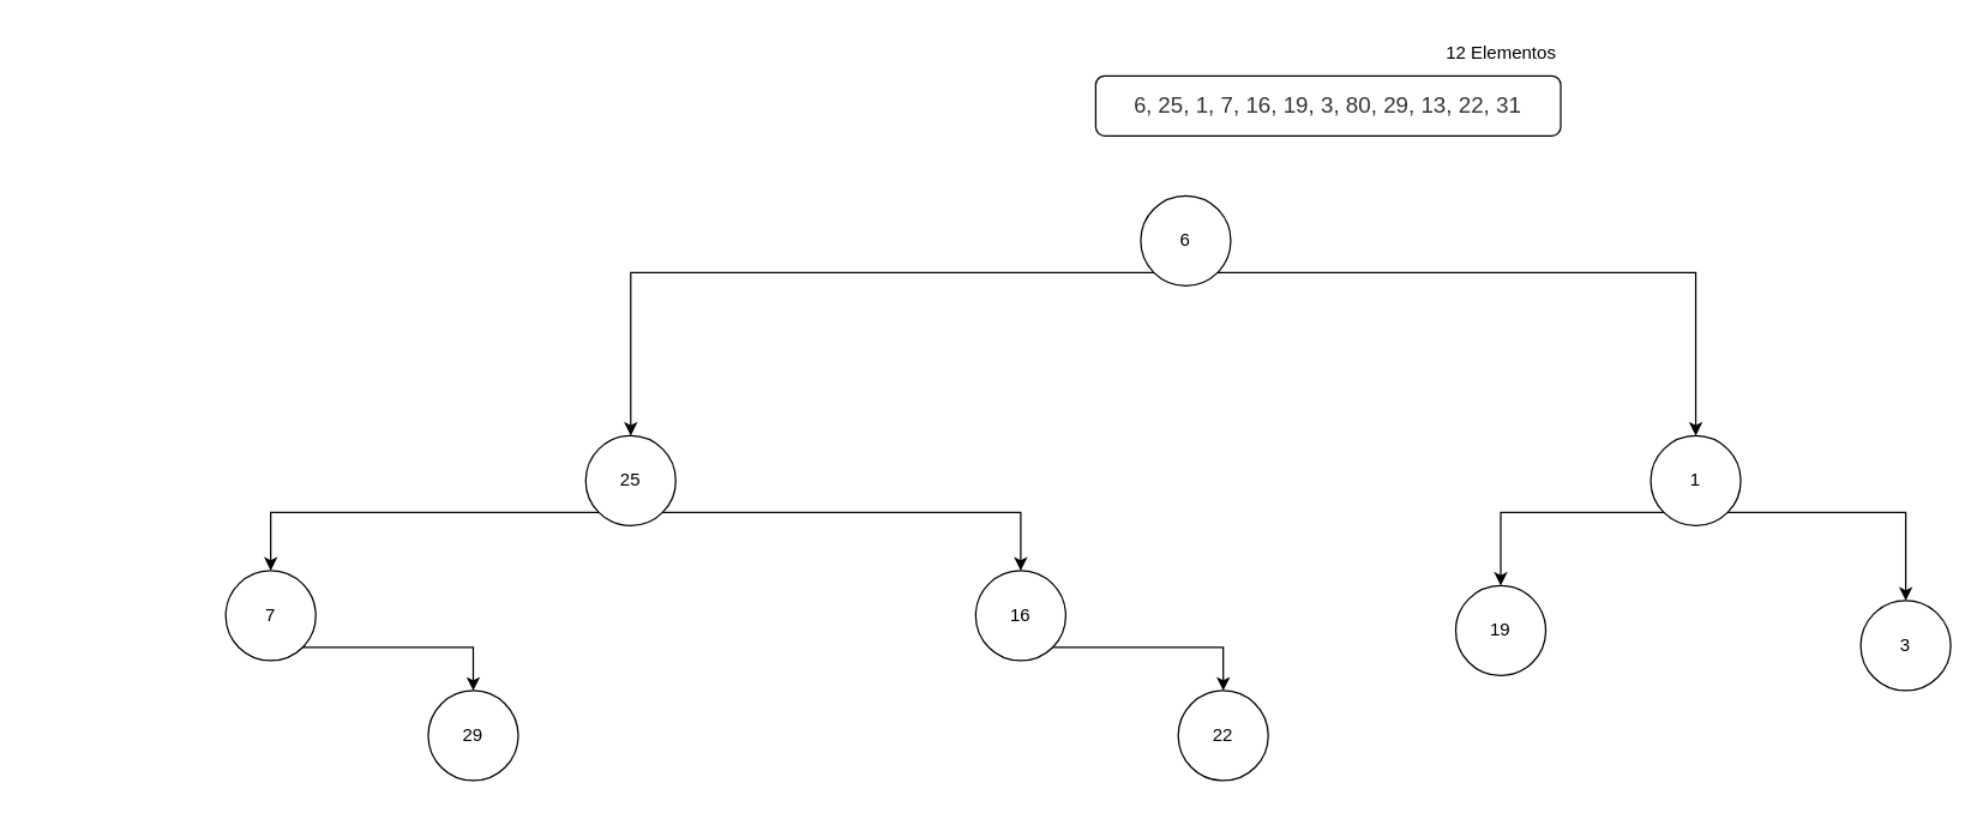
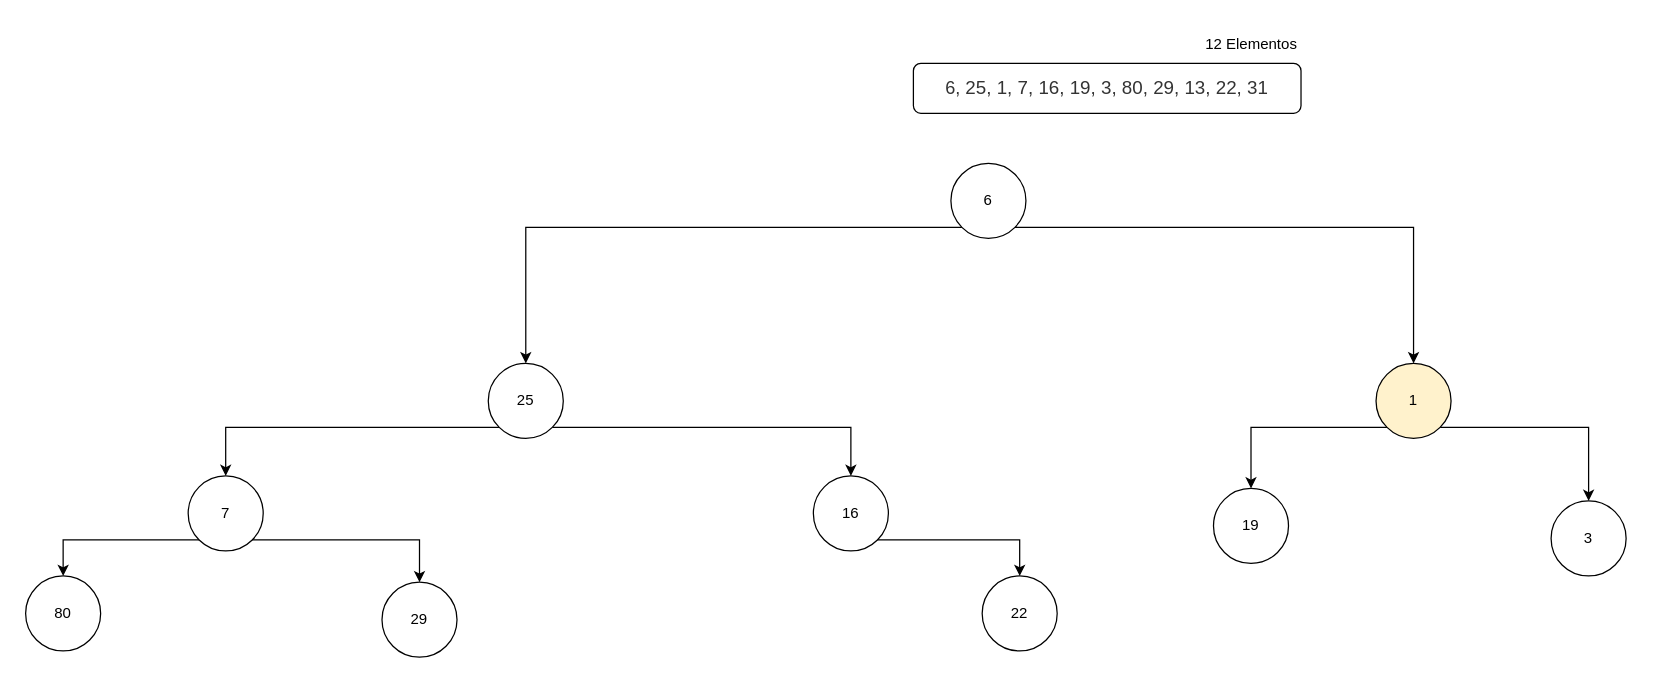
  <mxCell id="0" />
  <mxCell id="1" parent="0" />
  <mxCell id="2" value="&lt;span style=&quot;color: rgb(51, 51, 51); font-family: sans-serif, sans-serif; font-size: 14.44px; text-align: left; background-color: rgb(255, 255, 255);&quot;&gt;6,&amp;nbsp;&lt;/span&gt;&lt;span style=&quot;box-sizing: border-box; color: rgb(51, 51, 51); font-family: sans-serif, sans-serif; text-align: left; background-color: rgb(255, 255, 255); font-size: 0.938rem;&quot;&gt;25,&amp;nbsp;&lt;/span&gt;&lt;span style=&quot;box-sizing: border-box; color: rgb(51, 51, 51); font-family: sans-serif, sans-serif; text-align: left; background-color: rgb(255, 255, 255); font-size: 0.938rem;&quot;&gt;1,&amp;nbsp;&lt;/span&gt;&lt;span style=&quot;box-sizing: border-box; color: rgb(51, 51, 51); font-family: sans-serif, sans-serif; text-align: left; background-color: rgb(255, 255, 255); font-size: 0.938rem;&quot;&gt;7,&amp;nbsp;&lt;/span&gt;&lt;span style=&quot;box-sizing: border-box; color: rgb(51, 51, 51); font-family: sans-serif, sans-serif; text-align: left; background-color: rgb(255, 255, 255); font-size: 0.938rem;&quot;&gt;16,&amp;nbsp;&lt;/span&gt;&lt;span style=&quot;box-sizing: border-box; color: rgb(51, 51, 51); font-family: sans-serif, sans-serif; text-align: left; background-color: rgb(255, 255, 255); font-size: 0.938rem;&quot;&gt;19,&amp;nbsp;&lt;/span&gt;&lt;span style=&quot;box-sizing: border-box; color: rgb(51, 51, 51); font-family: sans-serif, sans-serif; text-align: left; background-color: rgb(255, 255, 255); font-size: 0.938rem;&quot;&gt;3,&amp;nbsp;&lt;/span&gt;&lt;span style=&quot;box-sizing: border-box; color: rgb(51, 51, 51); font-family: sans-serif, sans-serif; text-align: left; background-color: rgb(255, 255, 255); font-size: 0.938rem;&quot;&gt;80,&amp;nbsp;&lt;/span&gt;&lt;span style=&quot;box-sizing: border-box; color: rgb(51, 51, 51); font-family: sans-serif, sans-serif; text-align: left; background-color: rgb(255, 255, 255); font-size: 0.938rem;&quot;&gt;29,&amp;nbsp;&lt;/span&gt;&lt;span style=&quot;box-sizing: border-box; color: rgb(51, 51, 51); font-family: sans-serif, sans-serif; text-align: left; background-color: rgb(255, 255, 255); font-size: 0.938rem;&quot;&gt;13,&amp;nbsp;&lt;/span&gt;&lt;span style=&quot;box-sizing: border-box; color: rgb(51, 51, 51); font-family: sans-serif, sans-serif; text-align: left; background-color: rgb(255, 255, 255); font-size: 0.938rem;&quot;&gt;22,&amp;nbsp;&lt;/span&gt;&lt;span style=&quot;box-sizing: border-box; color: rgb(51, 51, 51); font-family: sans-serif, sans-serif; text-align: left; background-color: rgb(255, 255, 255); font-size: 0.938rem;&quot;&gt;31&lt;/span&gt;" style="rounded=1;whiteSpace=wrap;html=1;" vertex="1" parent="1"><mxGeometry x="730" y="50" width="310" height="40" as="geometry" /></mxCell>
  <mxCell id="3" style="edgeStyle=orthogonalEdgeStyle;rounded=0;orthogonalLoop=1;jettySize=auto;html=1;exitX=0;exitY=1;exitDx=0;exitDy=0;entryX=0.5;entryY=0;entryDx=0;entryDy=0;" edge="1" parent="1" source="5" target="8"><mxGeometry relative="1" as="geometry" /></mxCell>
  <mxCell id="4" style="edgeStyle=orthogonalEdgeStyle;rounded=0;orthogonalLoop=1;jettySize=auto;html=1;exitX=1;exitY=1;exitDx=0;exitDy=0;entryX=0.5;entryY=0;entryDx=0;entryDy=0;" edge="1" parent="1" source="5" target="19"><mxGeometry relative="1" as="geometry" /></mxCell>
  <mxCell id="5" value="6" style="ellipse;whiteSpace=wrap;html=1;aspect=fixed;" vertex="1" parent="1"><mxGeometry x="760" y="130" width="60" height="60" as="geometry" /></mxCell>
  <mxCell id="6" style="edgeStyle=orthogonalEdgeStyle;rounded=0;orthogonalLoop=1;jettySize=auto;html=1;exitX=0;exitY=1;exitDx=0;exitDy=0;entryX=0.5;entryY=0;entryDx=0;entryDy=0;" edge="1" parent="1" source="8" target="11"><mxGeometry relative="1" as="geometry" /></mxCell>
  <mxCell id="7" style="edgeStyle=orthogonalEdgeStyle;rounded=0;orthogonalLoop=1;jettySize=auto;html=1;exitX=1;exitY=1;exitDx=0;exitDy=0;entryX=0.5;entryY=0;entryDx=0;entryDy=0;" edge="1" parent="1" source="8" target="15"><mxGeometry relative="1" as="geometry" /></mxCell>
  <mxCell id="8" value="25" style="ellipse;whiteSpace=wrap;html=1;aspect=fixed;" vertex="1" parent="1"><mxGeometry x="390" y="290" width="60" height="60" as="geometry" /></mxCell>
+ <mxCell id="9" style="edgeStyle=orthogonalEdgeStyle;rounded=0;orthogonalLoop=1;jettySize=auto;html=1;exitX=0;exitY=1;exitDx=0;exitDy=0;entryX=0.5;entryY=0;entryDx=0;entryDy=0;" edge="1" parent="1" source="11" target="12"><mxGeometry relative="1" as="geometry" /></mxCell>
  <mxCell id="10" style="edgeStyle=orthogonalEdgeStyle;rounded=0;orthogonalLoop=1;jettySize=auto;html=1;exitX=1;exitY=1;exitDx=0;exitDy=0;" edge="1" parent="1" source="11" target="13"><mxGeometry relative="1" as="geometry" /></mxCell>
  <mxCell id="11" value="7" style="ellipse;whiteSpace=wrap;html=1;aspect=fixed;" vertex="1" parent="1"><mxGeometry x="150" y="380" width="60" height="60" as="geometry" /></mxCell>
- <mxCell id="13" value="29" style="ellipse;whiteSpace=wrap;html=1;aspect=fixed;" vertex="1" parent="1"><mxGeometry x="285" y="460" width="60" height="60" as="geometry" /></mxCell>
+ <mxCell id="12" value="80" style="ellipse;whiteSpace=wrap;html=1;aspect=fixed;" vertex="1" parent="1"><mxGeometry x="20" y="460" width="60" height="60" as="geometry" /></mxCell>
+ <mxCell id="13" value="29" style="ellipse;whiteSpace=wrap;html=1;aspect=fixed;" vertex="1" parent="1"><mxGeometry x="305" y="465" width="60" height="60" as="geometry" /></mxCell>
  <mxCell id="14" style="edgeStyle=orthogonalEdgeStyle;rounded=0;orthogonalLoop=1;jettySize=auto;html=1;exitX=1;exitY=1;exitDx=0;exitDy=0;" edge="1" parent="1" source="15" target="16"><mxGeometry relative="1" as="geometry" /></mxCell>
  <mxCell id="15" value="16" style="ellipse;whiteSpace=wrap;html=1;aspect=fixed;" vertex="1" parent="1"><mxGeometry x="650" y="380" width="60" height="60" as="geometry" /></mxCell>
  <mxCell id="16" value="22" style="ellipse;whiteSpace=wrap;html=1;aspect=fixed;" vertex="1" parent="1"><mxGeometry x="785" y="460" width="60" height="60" as="geometry" /></mxCell>
  <mxCell id="17" style="edgeStyle=orthogonalEdgeStyle;rounded=0;orthogonalLoop=1;jettySize=auto;html=1;exitX=0;exitY=1;exitDx=0;exitDy=0;entryX=0.5;entryY=0;entryDx=0;entryDy=0;" edge="1" parent="1" source="19" target="20"><mxGeometry relative="1" as="geometry" /></mxCell>
  <mxCell id="18" style="edgeStyle=orthogonalEdgeStyle;rounded=0;orthogonalLoop=1;jettySize=auto;html=1;exitX=1;exitY=1;exitDx=0;exitDy=0;entryX=0.5;entryY=0;entryDx=0;entryDy=0;" edge="1" parent="1" source="19" target="21"><mxGeometry relative="1" as="geometry" /></mxCell>
- <mxCell id="19" value="1" style="ellipse;whiteSpace=wrap;html=1;aspect=fixed;" vertex="1" parent="1"><mxGeometry x="1100" y="290" width="60" height="60" as="geometry" /></mxCell>
+ <mxCell id="19" value="1" style="ellipse;whiteSpace=wrap;html=1;aspect=fixed;fillColor=#fff2cc;" vertex="1" parent="1"><mxGeometry x="1100" y="290" width="60" height="60" as="geometry" /></mxCell>
  <mxCell id="20" value="19" style="ellipse;whiteSpace=wrap;html=1;aspect=fixed;" vertex="1" parent="1"><mxGeometry x="970" y="390" width="60" height="60" as="geometry" /></mxCell>
  <mxCell id="21" value="3" style="ellipse;whiteSpace=wrap;html=1;aspect=fixed;" vertex="1" parent="1"><mxGeometry x="1240" y="400" width="60" height="60" as="geometry" /></mxCell>
  <mxCell id="22" value="12 Elementos" style="text;html=1;align=center;verticalAlign=middle;resizable=0;points=[];autosize=1;strokeColor=none;fillColor=none;" vertex="1" parent="1"><mxGeometry x="950" y="20" width="100" height="30" as="geometry" /></mxCell>
